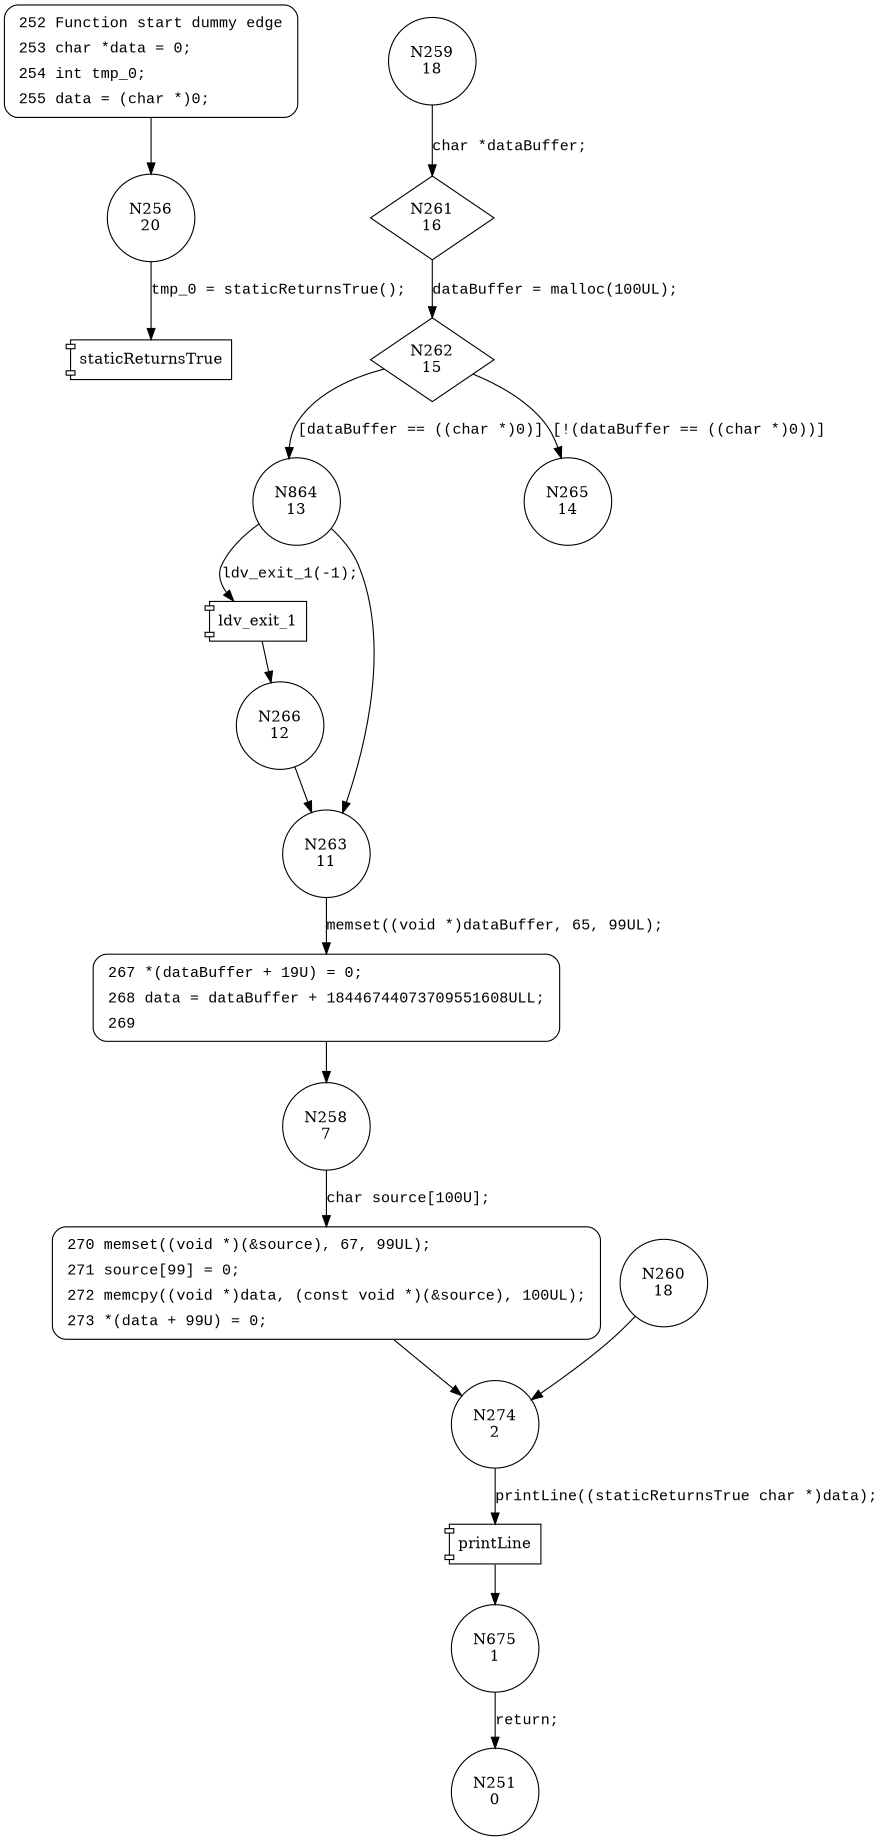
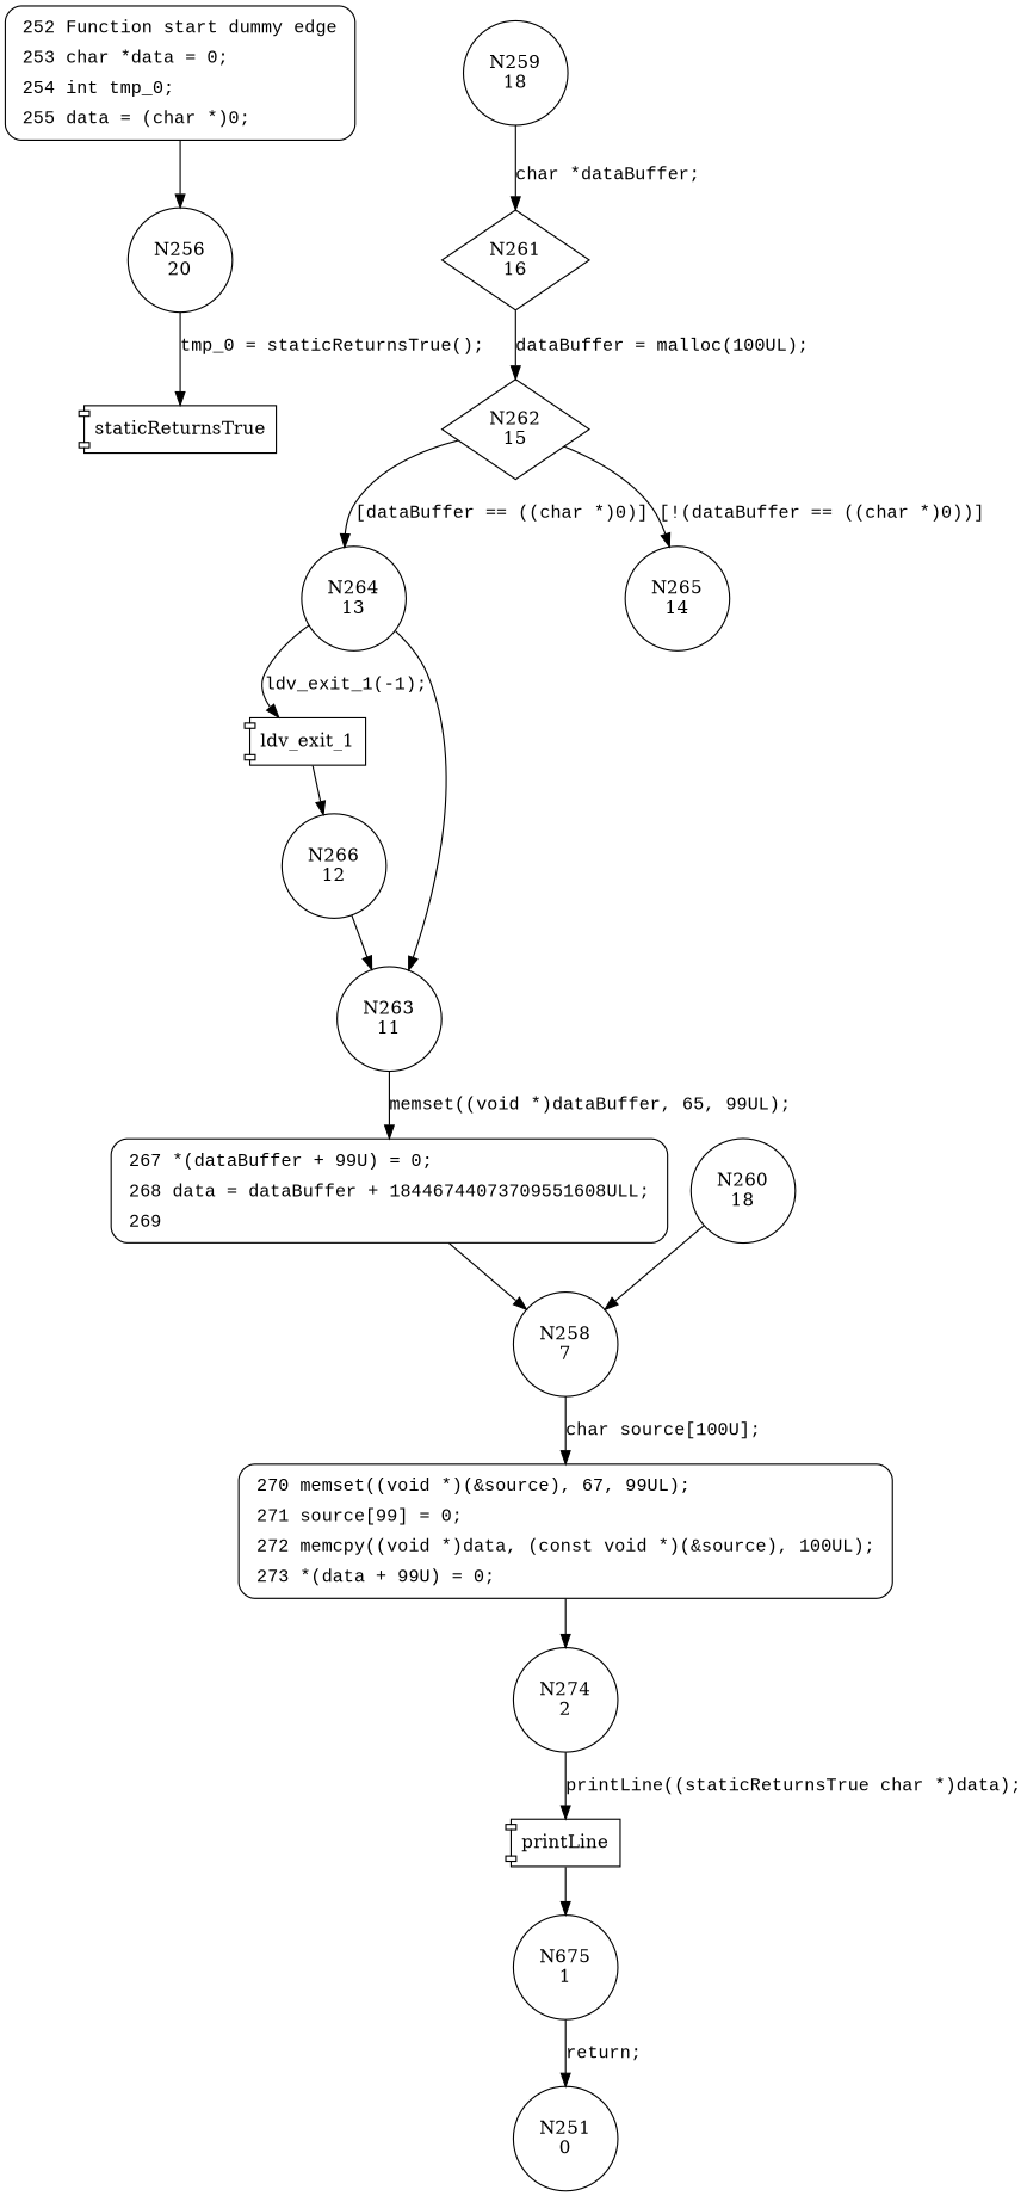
  digraph {
    node [shape=circle]
    edge [fontname="Courier New"]
    n1 [label="N256\n20"]
    n2 [label=staticReturnsTrue shape=component]
    n3 [label="N259\n18"]
    n4 [label="N261\n16" shape=diamond]
    n5 [label="N260\n18"]
    n6 [label="N258\n7"]
    n7 [label="N262\n15" shape=diamond]
    n8 [fillcolor=white fontname="Courier New" label=<<table border="0" cellborder="0" cellpadding="3" bgcolor="white"><tr><td align="right">270</td><td align="left">memset((void *)(&amp;source), 67, 99UL);</td></tr><tr><td align="right">271</td><td align="left">source[99] = 0;</td></tr><tr><td align="right">272</td><td align="left">memcpy((void *)data, (const void *)(&amp;source), 100UL);</td></tr><tr><td align="right">273</td><td align="left">*(data + 99U) = 0;</td></tr></table>> penwidth=1 shape=Mrecord style="filled,bold"]
    n9 [label="N274\n2"]
    n10 [label=printLine shape=component]
    n11 [label="N675\n1"]
    n12 [label="N251\n0"]
-   n13 [label="N864\n13"]
+   n13 [label="N264\n13"]
    n14 [label="N265\n14"]
    n15 [label=ldv_exit_1 shape=component]
    n16 [label="N263\n11"]
    n17 [label="N266\n12"]
-   n18 [fillcolor=white fontname="Courier New" label=<<table border="0" cellborder="0" cellpadding="3" bgcolor="white"><tr><td align="right">267</td><td align="left">*(dataBuffer + 19U) = 0;</td></tr><tr><td align="right">268</td><td align="left">data = dataBuffer + 18446744073709551608ULL;</td></tr><tr><td align="right">269</td><td align="left"></td></tr></table>> penwidth=1 shape=Mrecord style="filled,bold"]
+   n18 [fillcolor=white fontname="Courier New" label=<<table border="0" cellborder="0" cellpadding="3" bgcolor="white"><tr><td align="right">267</td><td align="left">*(dataBuffer + 99U) = 0;</td></tr><tr><td align="right">268</td><td align="left">data = dataBuffer + 18446744073709551608ULL;</td></tr><tr><td align="right">269</td><td align="left"></td></tr></table>> penwidth=1 shape=Mrecord style="filled,bold"]
    n19 [fillcolor=white fontname="Courier New" label=<<table border="0" cellborder="0" cellpadding="3" bgcolor="white"><tr><td align="right">252</td><td align="left">Function start dummy edge</td></tr><tr><td align="right">253</td><td align="left">char *data = 0;</td></tr><tr><td align="right">254</td><td align="left">int tmp_0;</td></tr><tr><td align="right">255</td><td align="left">data = (char *)0;</td></tr></table>> penwidth=1 shape=Mrecord style="filled,bold"]
    n1 -> n2 [label="tmp_0 = staticReturnsTrue();"]
    n3 -> n4 [label="char *dataBuffer;"]
    n4 -> n7 [label="dataBuffer = malloc(100UL);"]
-   n5 -> n9
+   n5 -> n6
    n6 -> n8 [label="char source[100U];"]
    n7 -> n13 [label="[dataBuffer == ((char *)0)]"]
    n7 -> n14 [label="[!(dataBuffer == ((char *)0))]"]
    n8 -> n9 [fontname=""]
    n9 -> n10 [label="printLine((staticReturnsTrue char *)data);"]
    n10 -> n11
    n11 -> n12 [label="return;"]
    n13 -> n15 [label="ldv_exit_1(-1);"]
    n13 -> n16
    n15 -> n17
    n16 -> n18 [label="memset((void *)dataBuffer, 65, 99UL);"]
    n17 -> n16
    n18 -> n6 [fontname=""]
    n19 -> n1 [fontname=""]
  }
